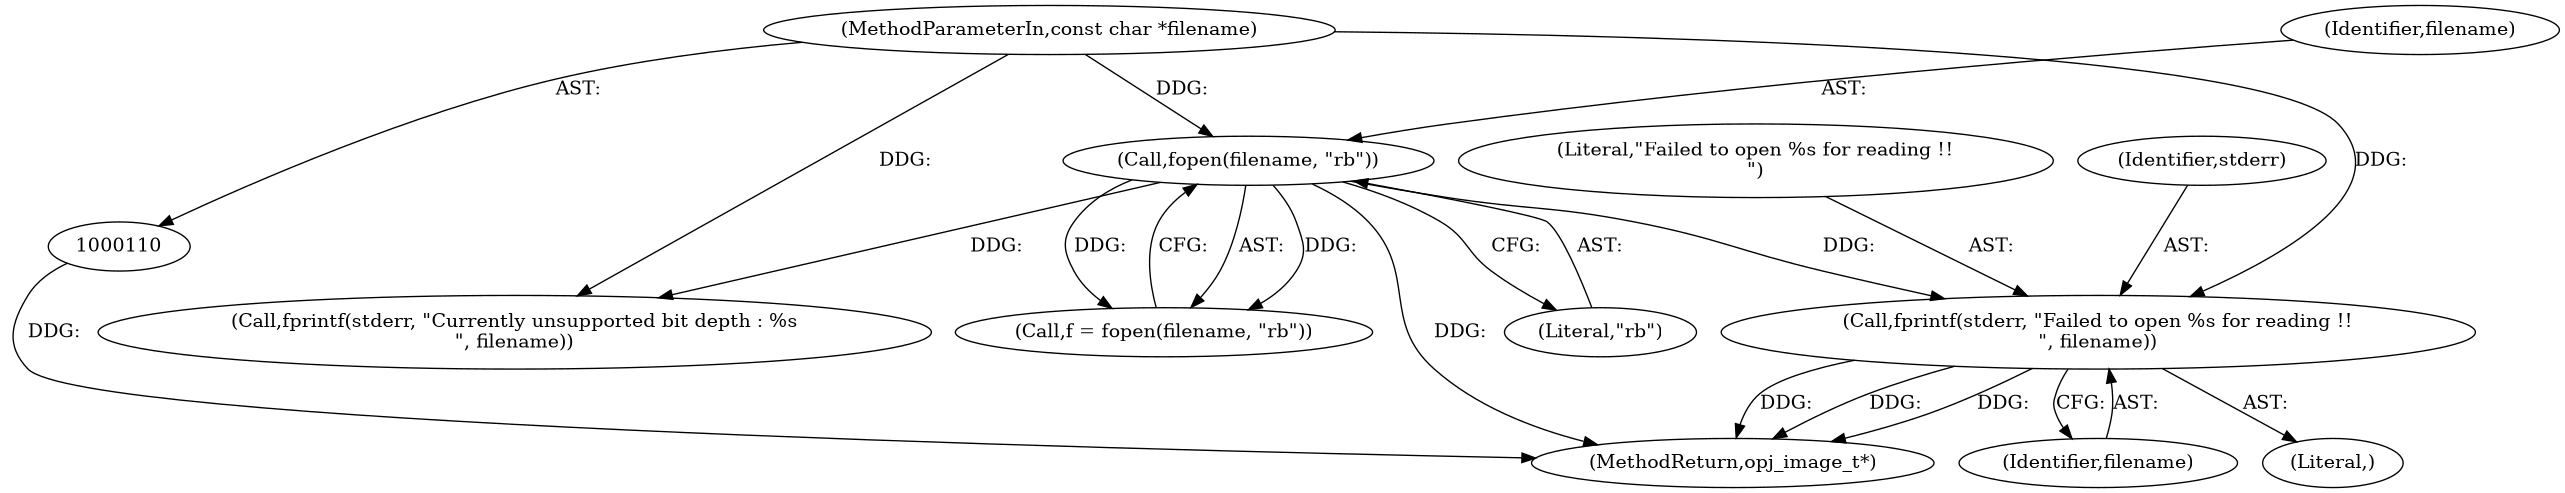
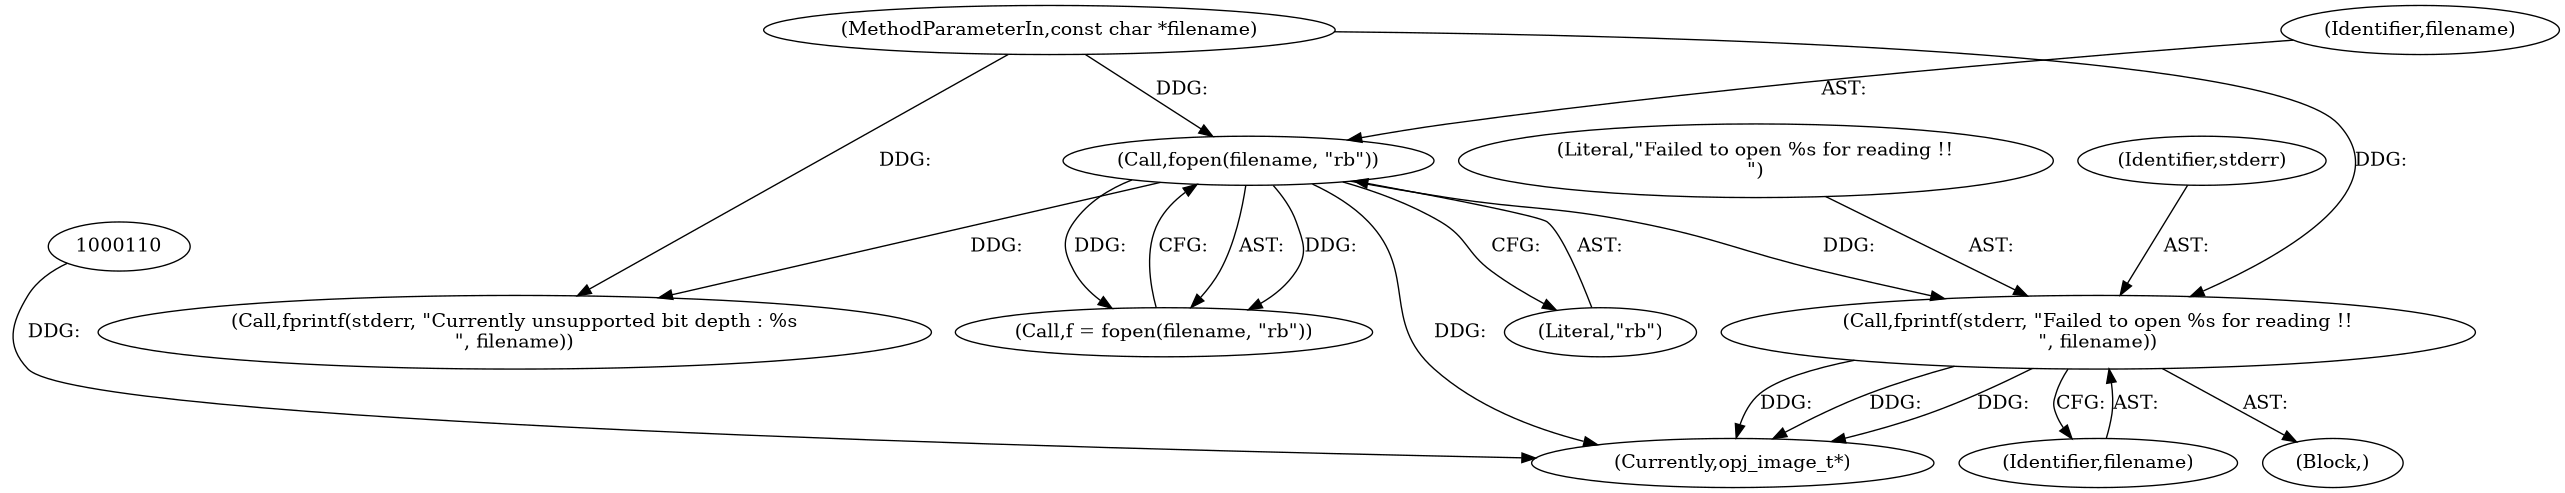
  digraph {
    n1 [label="(Call,fprintf(stderr, \"Failed to open %s for reading !!\n\", filename))"]
-   n2 [label="(Literal,)"]
-   n3 [label="(MethodReturn,opj_image_t*)"]
+   n2 [label="(Block,)"]
+   n3 [label="(Currently,opj_image_t*)"]
    n4 [label="(Identifier,filename)"]
    n5 [label="(Call,fopen(filename, \"rb\"))"]
    n6 [label="(Literal,\"rb\")"]
    n7 [label="(Call,f = fopen(filename, \"rb\"))"]
    n8 [label="(Call,fprintf(stderr, \"Currently unsupported bit depth : %s\n\", filename))"]
    n9 [label="(MethodParameterIn,const char *filename)"]
    1000110
    n11 [label="(Literal,\"Failed to open %s for reading !!\n\")"]
    n12 [label="(Identifier,filename)"]
    n13 [label="(Identifier,stderr)"]
    n1 -> n2 [label="AST: "]
    n1 -> n3 [label="DDG: "]
    n1 -> n3 [label="DDG: "]
    n1 -> n3 [label="DDG: "]
    n1 -> n4 [label="CFG: "]
    n4 -> n1 [label="AST: "]
    n5 -> n1 [label="DDG: "]
    n5 -> n3 [label="DDG: "]
    n5 -> n6 [label="CFG: "]
    n5 -> n7 [label="AST: "]
    n5 -> n7 [label="DDG: "]
    n5 -> n7 [label="DDG: "]
    n5 -> n8 [label="DDG: "]
    n6 -> n5 [label="AST: "]
    n7 -> n5 [label="CFG: "]
    n9 -> n1 [label="DDG: "]
    n9 -> n5 [label="DDG: "]
    n9 -> n8 [label="DDG: "]
-   n9 -> 1000110 [label="AST: "]
    1000110 -> n3 [label="DDG: "]
    n11 -> n1 [label="AST: "]
    n12 -> n5 [label="AST: "]
    n13 -> n1 [label="AST: "]
  }
